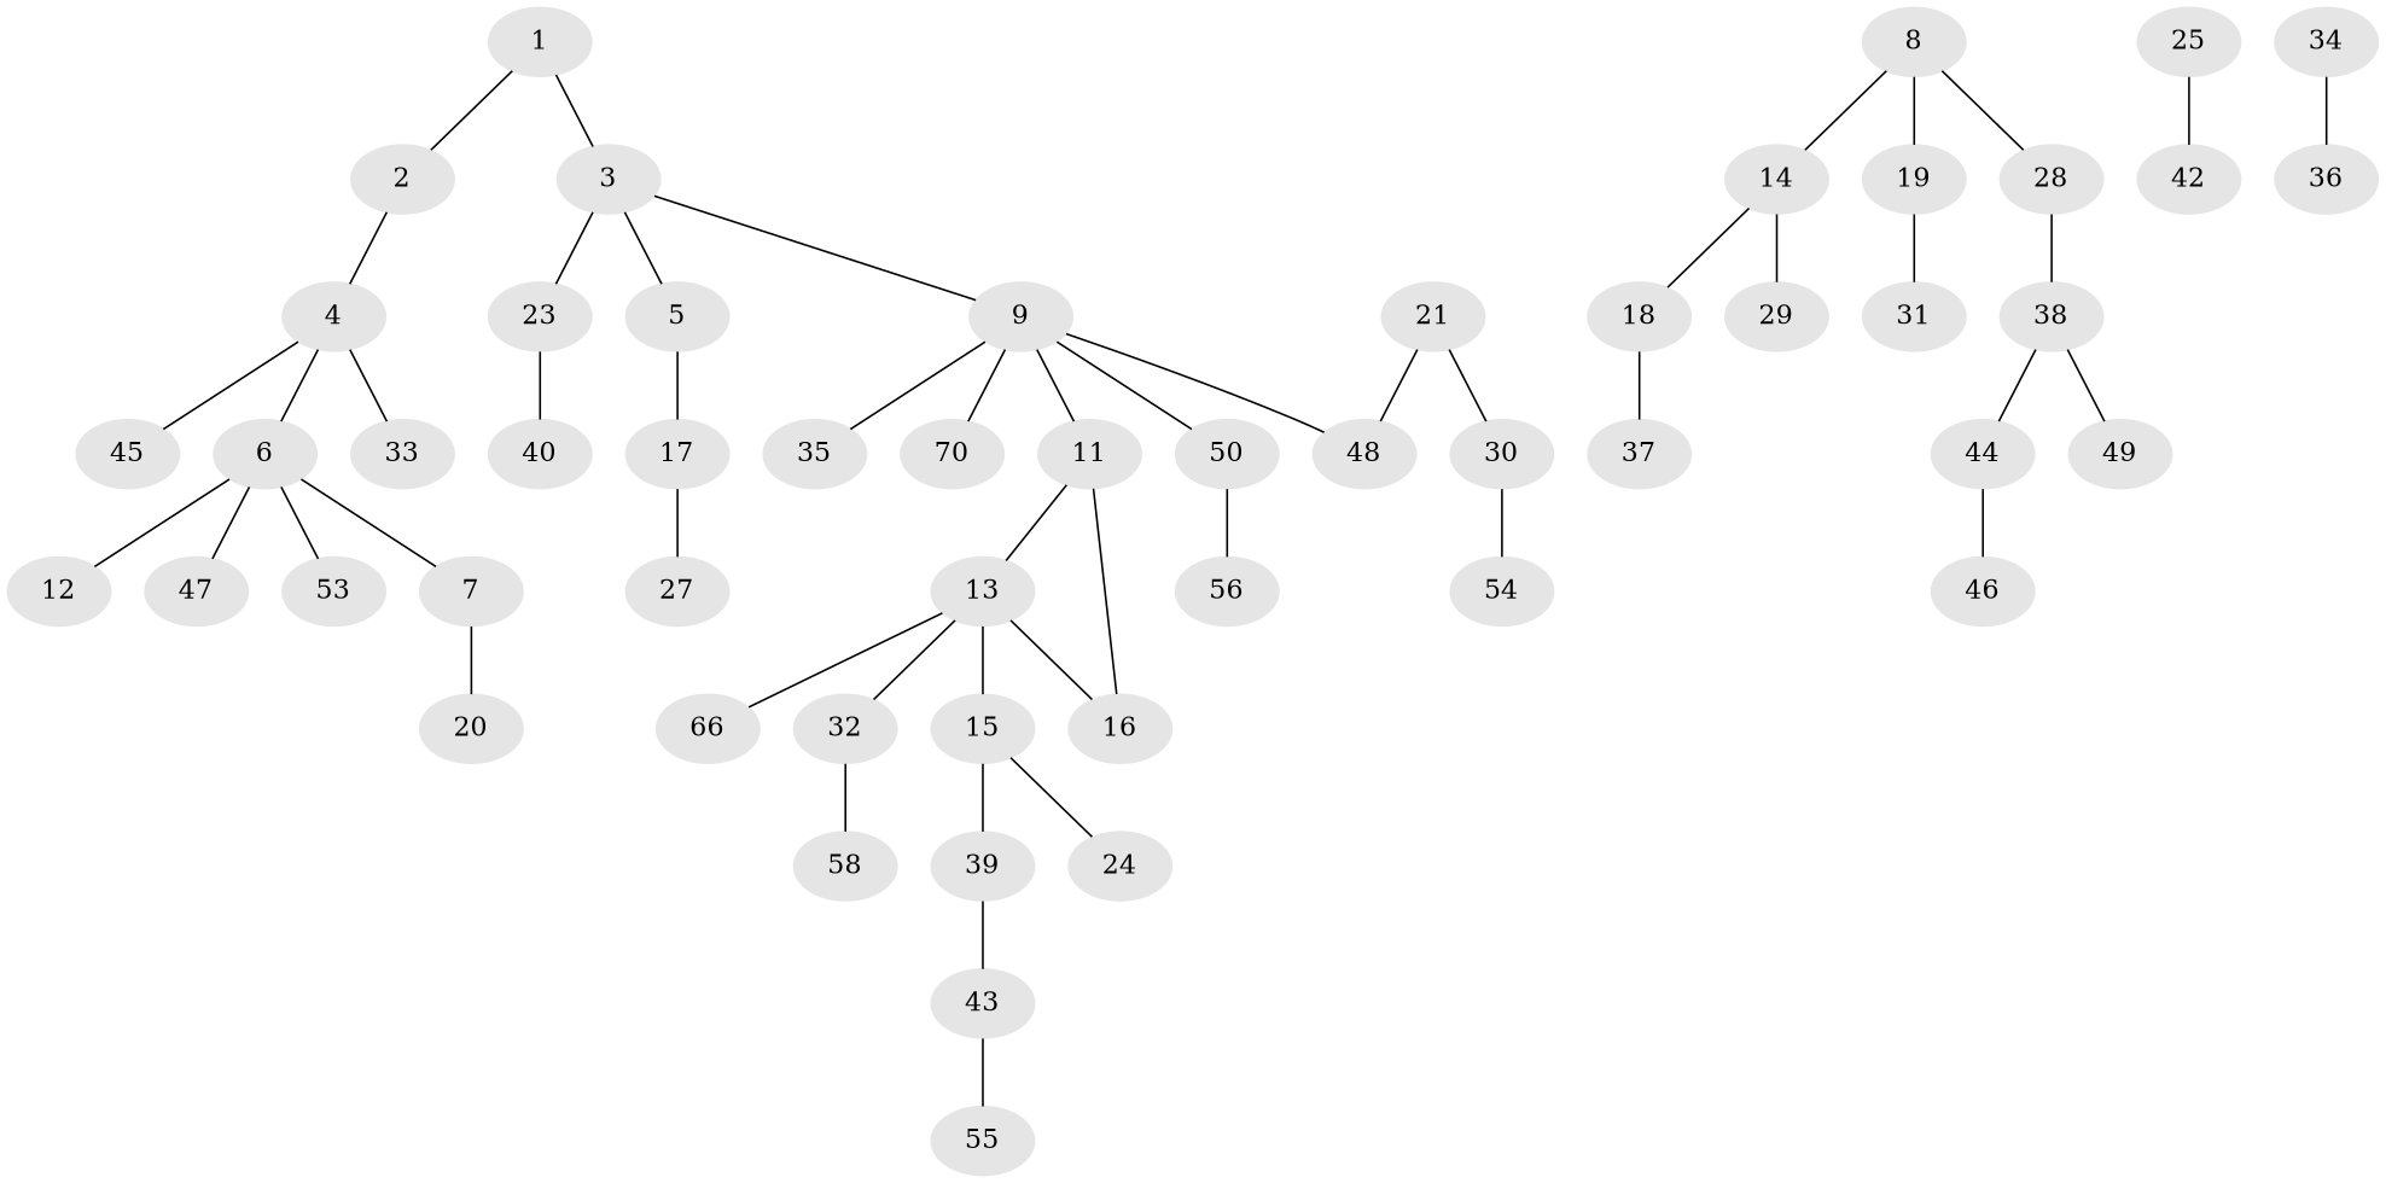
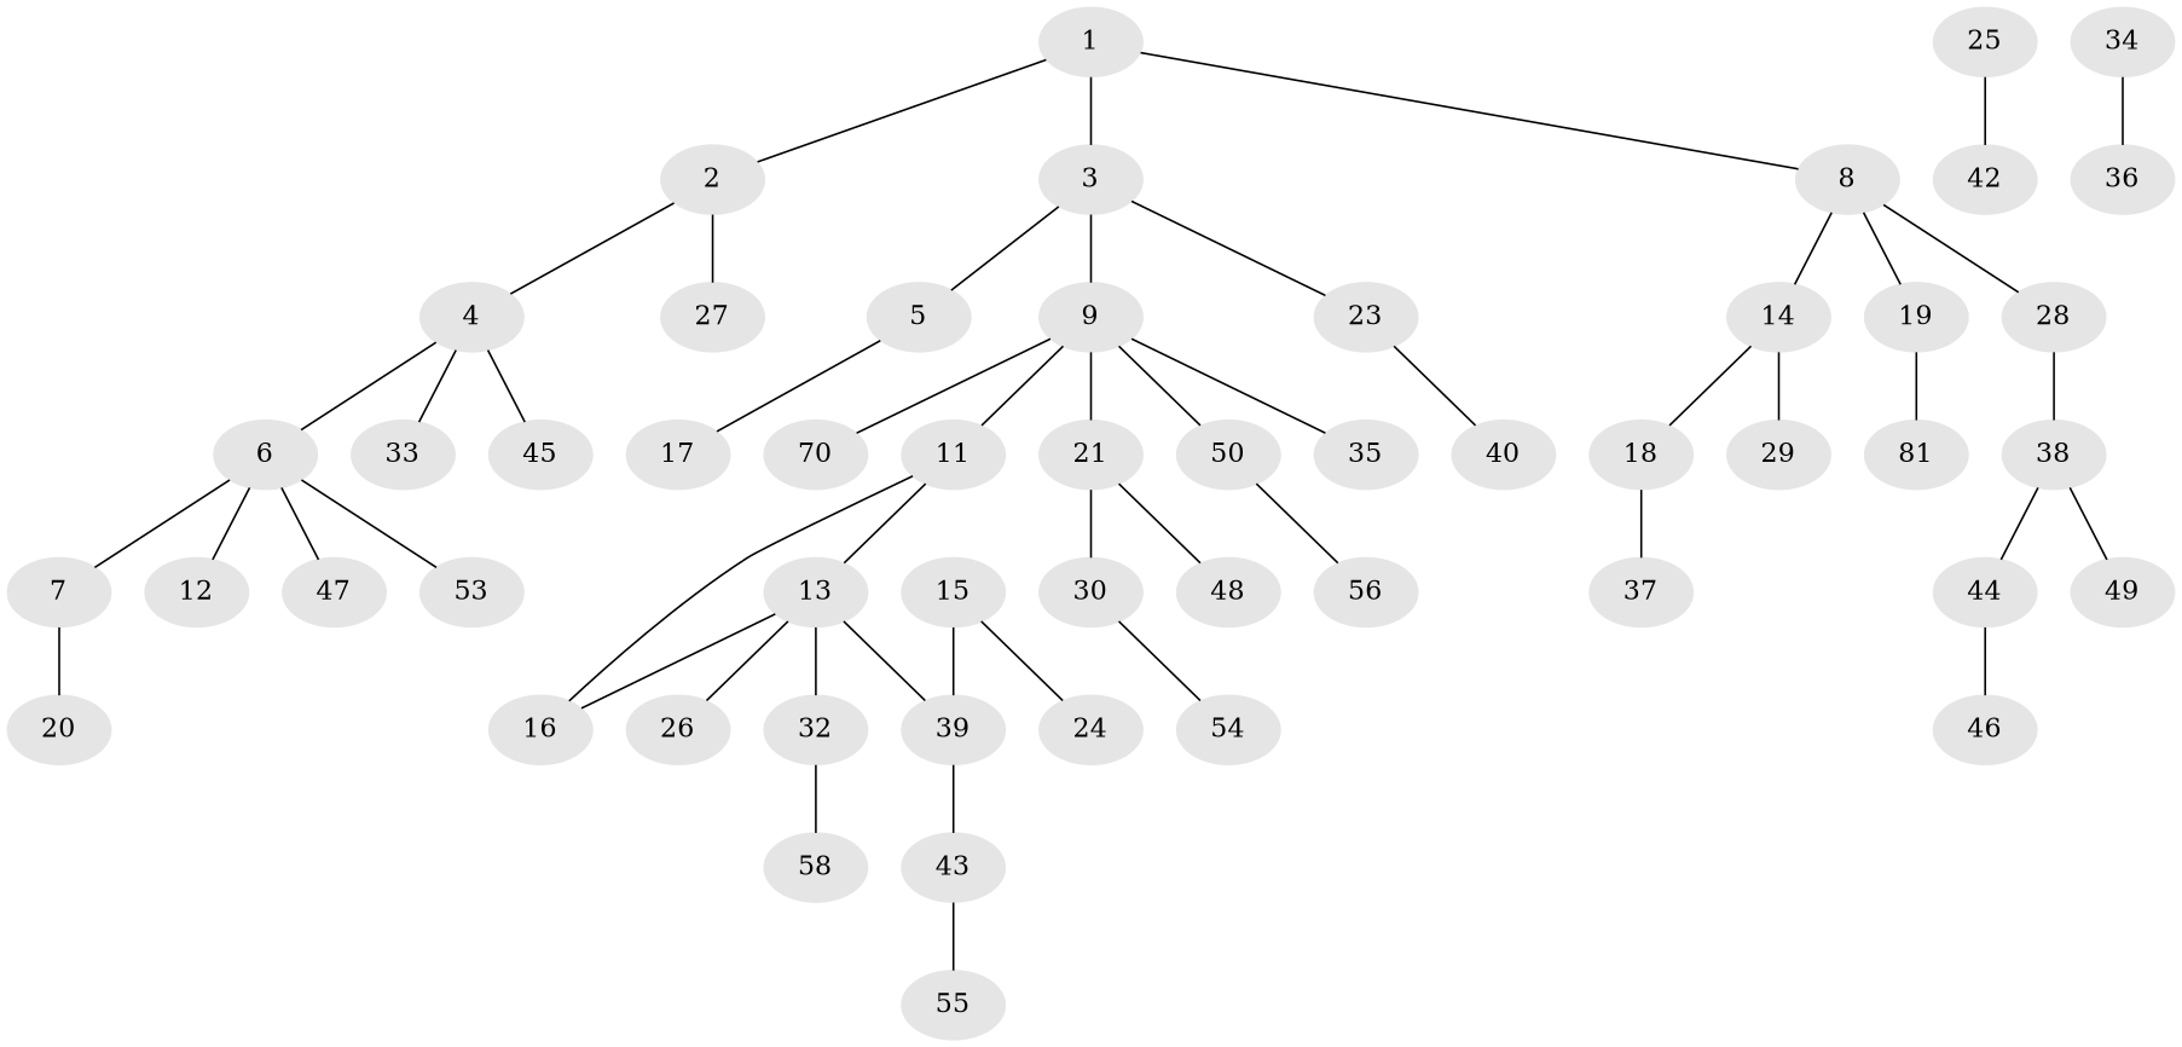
  graph {
    node [color=gray90 style=filled]
    1
    2
    3
    8
    4
    27
    5
    9
    23
    14
    19
    28
    6
    33
    45
    17
    n17 [label=70]
    11
    21
    50
    35
    40
    7
    12
    47
    53
    25
    42
    20
    18
    29
-   31
+   31 [label=81]
    38
    13
    16
    30
    48
    n38 [label=56]
    15
-   26 [label=66]
+   26
    32
    24
    39
    n44 [label=58]
    34
    36
    37
    43
    54
    44
    49
    46
    55
    1 -- 2
    1 -- 3
+   1 -- 8
    2 -- 4
-   17 -- 27
+   2 -- 27
    3 -- 5
    3 -- 9
    3 -- 23
    8 -- 14
    8 -- 19
    8 -- 28
    4 -- 6
    4 -- 33
    4 -- 45
    5 -- 17
    9 -- n17
    9 -- 11
-   9 -- 48
+   9 -- 21
    9 -- 50
    9 -- 35
    23 -- 40
    14 -- 18
    14 -- 29
    19 -- 31
    28 -- 38
    6 -- 7
    6 -- 12
    6 -- 47
    6 -- 53
    11 -- 13
    11 -- 16
    21 -- 30
    21 -- 48
    50 -- n38
    7 -- 20
    25 -- 42
    18 -- 37
    38 -- 44
    38 -- 49
    13 -- 16
-   13 -- 15
+   13 -- 39
    13 -- 26
    13 -- 32
    30 -- 54
    15 -- 24
    15 -- 39
    32 -- n44
    39 -- 43
    34 -- 36
    43 -- 55
    44 -- 46
  }
